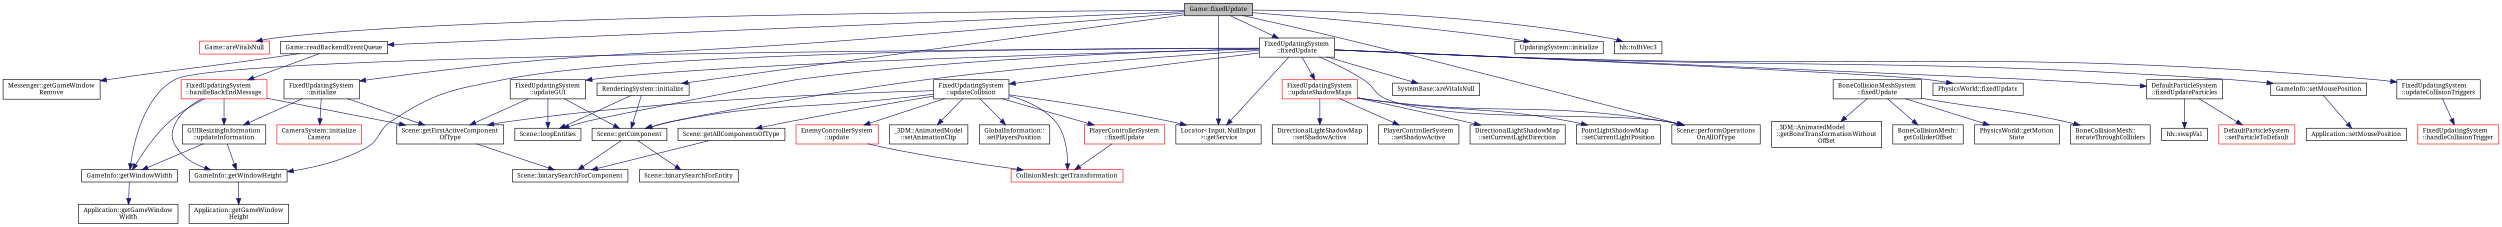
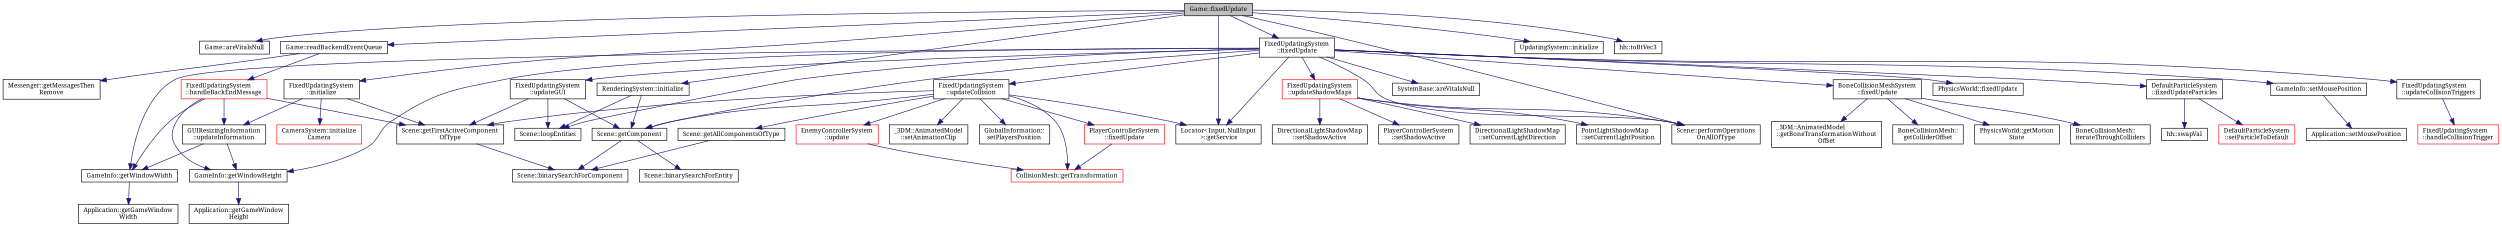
  digraph {
    fontname="Noto Serif"
    rankdir=TB
    node [color=black fillcolor=white fontname="Noto Serif" fontsize=10 shape=record style=filled]
    edge [color=midnightblue fontname="Noto Serif" fontsize=10 labelfontname=Helvetica labelfontsize=10 style=solid]
    n1 [fillcolor=grey75 fontcolor=black height=0.2 label="Game::fixedUpdate" width=0.4]
-   n2 [color=red height=0.2 label="Game::areVitalsNull" width=0.4]
+   n2 [height=0.2 label="Game::areVitalsNull" width=0.4]
    n3 [height=0.2 label="FixedUpdatingSystem\l::fixedUpdate" width=0.4]
    n4 [height=0.2 label="Locator\< Input, NullInput\l \>::getService" width=0.4]
    n5 [height=0.2 label="Scene::performOperations\lOnAllOfType" width=0.4]
    n6 [height=0.2 label="UpdatingSystem::initialize" width=0.4]
    n7 [height=0.2 label="FixedUpdatingSystem\l::initialize" width=0.4]
    n8 [height=0.2 label="RenderingSystem::initialize" width=0.4]
    n9 [height=0.2 label="Game::readBackendEventQueue" width=0.4]
    n10 [height=0.2 label="hh::toBtVec3" width=0.4]
    n11 [height=0.2 label="SystemBase::areVitalsNull" width=0.4]
    n12 [height=0.2 label="BoneCollisionMeshSystem\l::fixedUpdate" width=0.4]
    n13 [height=0.2 label="PhysicsWorld::fixedUpdate" width=0.4]
    n14 [height=0.2 label="DefaultParticleSystem\l::fixedUpdateParticles" width=0.4]
    n15 [height=0.2 label="Scene::getComponent" width=0.4]
    n16 [height=0.2 label="GameInfo::getWindowHeight" width=0.4]
    n17 [height=0.2 label="GameInfo::getWindowWidth" width=0.4]
    n18 [height=0.2 label="Scene::loopEntities" width=0.4]
    n19 [height=0.2 label="GameInfo::setMousePosition" width=0.4]
    n20 [height=0.2 label="FixedUpdatingSystem\l::updateCollision" width=0.4]
    n21 [height=0.2 label="FixedUpdatingSystem\l::updateCollisionTriggers" width=0.4]
    n22 [height=0.2 label="FixedUpdatingSystem\l::updateGUI" width=0.4]
    n23 [color=red height=0.2 label="FixedUpdatingSystem\l::updateShadowMaps" width=0.4]
    n24 [height=0.2 label="Scene::getFirstActiveComponent\lOfType" width=0.4]
    n25 [color=red height=0.2 label="CameraSystem::initialize\lCamera" width=0.4]
    n26 [height=0.2 label="GUIResizingInformation\l::updateInformation" width=0.4]
-   n27 [height=0.2 label="Messenger::getGameWindow\lRemove" width=0.4]
+   n27 [height=0.2 label="Messenger::getMessagesThen\lRemove" width=0.4]
    n28 [color=red height=0.2 label="FixedUpdatingSystem\l::handleBackEndMessage" width=0.4]
    n29 [height=0.2 label="_3DM::AnimatedModel\l::getBoneTransformationWithout\lOffset" width=0.4]
    n30 [height=0.2 label="BoneCollisionMesh::\lgetColliderOffset" width=0.4]
    n31 [height=0.2 label="PhysicsWorld::getMotion\lState" width=0.4]
    n32 [height=0.2 label="BoneCollisionMesh::\literateThroughColliders" width=0.4]
    n33 [color=red height=0.2 label="DefaultParticleSystem\l::setParticleToDefault" width=0.4]
    n34 [height=0.2 label="hh::swapVal" width=0.4]
    n35 [height=0.2 label="Scene::binarySearchForComponent" width=0.4]
    n36 [height=0.2 label="Scene::binarySearchForEntity" width=0.4]
    n37 [height=0.2 label="Application::getGameWindow\lHeight" width=0.4]
    n38 [height=0.2 label="Application::getGameWindow\lWidth" width=0.4]
    n39 [height=0.2 label="Application::setMousePosition" width=0.4]
    n40 [color=red height=0.2 label="PlayerControllerSystem\l::fixedUpdate" width=0.4]
    n41 [color=red height=0.2 label="CollisionMesh::getTransformation" width=0.4]
    n42 [height=0.2 label="Scene::getAllComponentsOfType" width=0.4]
    n43 [height=0.2 label="_3DM::AnimatedModel\l::setAnimationClip" width=0.4]
    n44 [height=0.2 label="GlobalInformation::\lsetPlayersPosition" width=0.4]
    n45 [color=red height=0.2 label="EnemyControllerSystem\l::update" width=0.4]
    n46 [color=red height=0.2 label="FixedUpdatingSystem\l::handleCollisionTrigger" width=0.4]
    n47 [height=0.2 label="DirectionalLightShadowMap\l::setCurrentLightDirection" width=0.4]
    n48 [height=0.2 label="PointLightShadowMap\l::setCurrentLightPosition" width=0.4]
    n49 [height=0.2 label="DirectionalLightShadowMap\l::setShadowActive" width=0.4]
    n50 [height=0.2 label="PlayerControllerSystem\l::setShadowActive" width=0.4]
    n1 -> n2
    n1 -> n3
    n1 -> n4
    n1 -> n5
    n1 -> n6
    n1 -> n7
    n1 -> n8
    n1 -> n9
    n1 -> n10
    n3 -> n4
    n3 -> n5
    n3 -> n11
+   n3 -> n12
    n3 -> n13
    n3 -> n14
    n3 -> n15
    n3 -> n16
    n3 -> n17
    n3 -> n18
    n3 -> n19
    n3 -> n20
    n3 -> n21
    n3 -> n22
    n3 -> n23
    n7 -> n24
    n7 -> n25
    n7 -> n26
    n8 -> n15
    n8 -> n18
    n9 -> n27
    n9 -> n28
    n12 -> n29
    n12 -> n30
    n12 -> n31
    n12 -> n32
    n14 -> n33
    n14 -> n34
    n15 -> n35
    n15 -> n36
    n16 -> n37
    n17 -> n38
    n19 -> n39
    n20 -> n4
    n20 -> n15
    n20 -> n24
    n20 -> n40
    n20 -> n41
    n20 -> n42
    n20 -> n43
    n20 -> n44
    n20 -> n45
    n21 -> n46
    n22 -> n15
    n22 -> n18
    n22 -> n24
    n23 -> n5
    n23 -> n47
    n23 -> n48
    n23 -> n49
    n23 -> n50
    n24 -> n35
    n26 -> n16
    n26 -> n17
    n28 -> n16
    n28 -> n17
    n28 -> n24
    n28 -> n26
    n40 -> n41
    n42 -> n35
    n45 -> n41
  }
